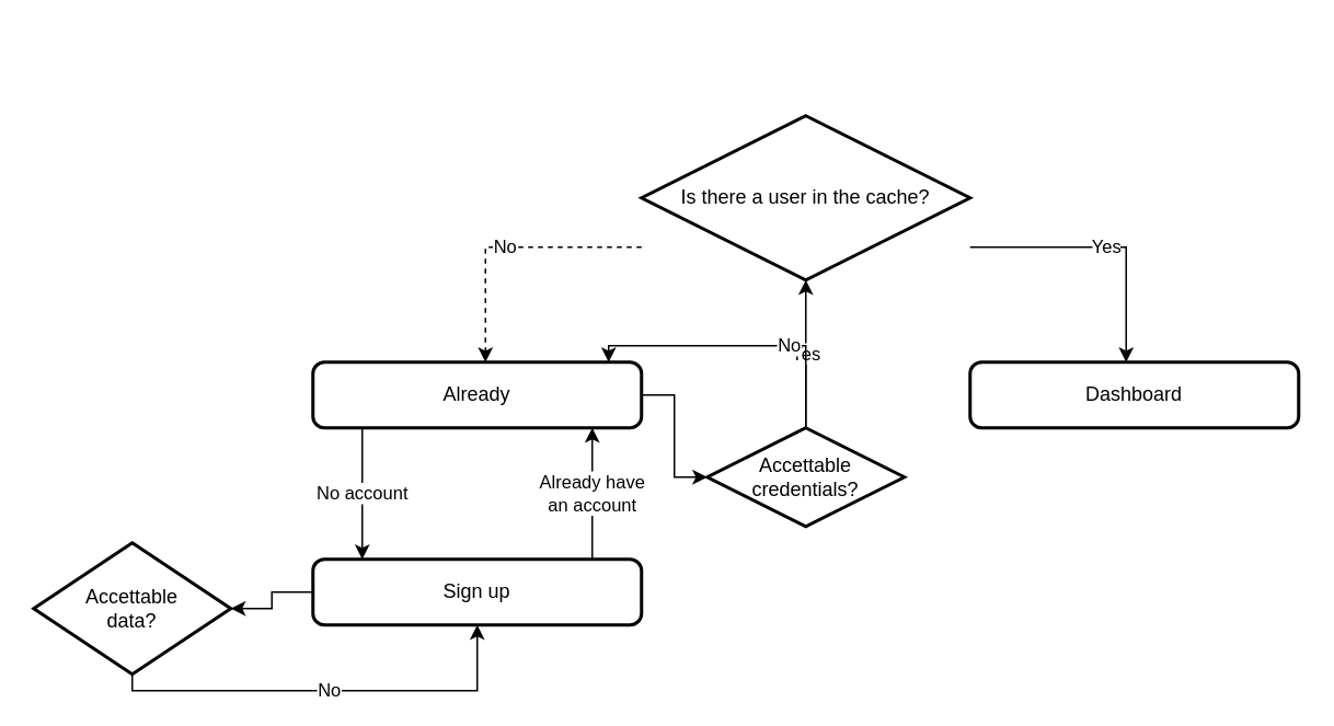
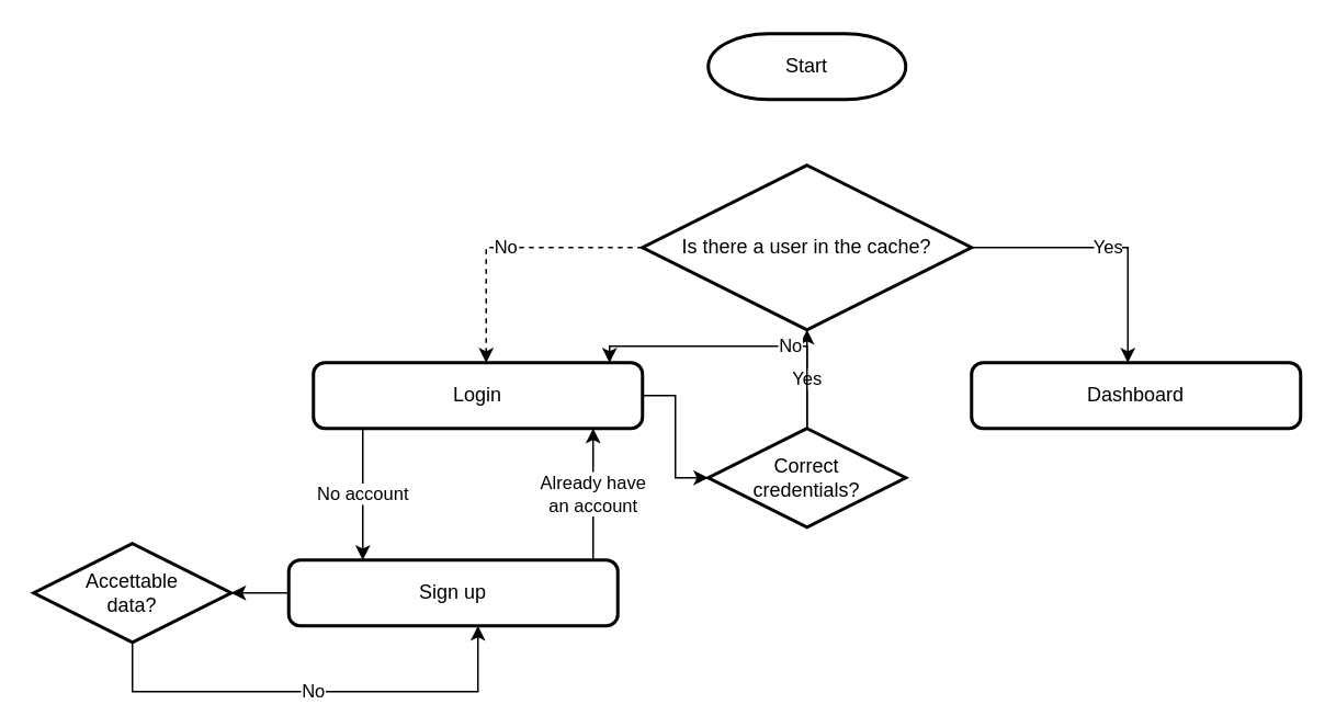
  <mxCell id="0" />
  <mxCell id="1" parent="0" />
+ <mxCell id="2" value="Start" style="strokeWidth=2;html=1;shape=mxgraph.flowchart.terminator;whiteSpace=wrap;" vertex="1" parent="1"><mxGeometry x="430" y="20" width="120" height="40" as="geometry" /></mxCell>
  <mxCell id="3" value="No account" style="edgeStyle=orthogonalEdgeStyle;rounded=0;orthogonalLoop=1;jettySize=auto;html=1;" edge="1" parent="1" source="5" target="12"><mxGeometry relative="1" as="geometry"><Array as="points"><mxPoint x="220" y="320" /><mxPoint x="220" y="320" /></Array></mxGeometry></mxCell>
  <mxCell id="4" style="edgeStyle=orthogonalEdgeStyle;rounded=0;orthogonalLoop=1;jettySize=auto;html=1;" edge="1" parent="1" source="5" target="17"><mxGeometry relative="1" as="geometry" /></mxCell>
- <mxCell id="5" value="Already" style="rounded=1;whiteSpace=wrap;html=1;absoluteArcSize=1;arcSize=14;strokeWidth=2;" vertex="1" parent="1"><mxGeometry x="190" y="220" width="200" height="40" as="geometry" /></mxCell>
+ <mxCell id="5" value="Login" style="rounded=1;whiteSpace=wrap;html=1;absoluteArcSize=1;arcSize=14;strokeWidth=2;" vertex="1" parent="1"><mxGeometry x="190" y="220" width="200" height="40" as="geometry" /></mxCell>
  <mxCell id="6" value="No" style="edgeStyle=orthogonalEdgeStyle;rounded=0;orthogonalLoop=1;jettySize=auto;html=1;dashed=1;" edge="1" parent="1" source="8" target="5"><mxGeometry relative="1" as="geometry"><Array as="points"><mxPoint x="295" y="150" /></Array></mxGeometry></mxCell>
  <mxCell id="7" value="Yes" style="edgeStyle=orthogonalEdgeStyle;rounded=0;orthogonalLoop=1;jettySize=auto;html=1;" edge="1" parent="1" source="8" target="9"><mxGeometry relative="1" as="geometry"><Array as="points"><mxPoint x="685" y="150" /></Array></mxGeometry></mxCell>
- <mxCell id="8" value="Is there a user in the cache?" style="strokeWidth=2;html=1;shape=mxgraph.flowchart.decision;whiteSpace=wrap;" vertex="1" parent="1"><mxGeometry x="390" y="70" width="200" height="100" as="geometry" /></mxCell>
+ <mxCell id="8" value="Is there a user in the cache?" style="strokeWidth=2;html=1;shape=mxgraph.flowchart.decision;whiteSpace=wrap;" vertex="1" parent="1"><mxGeometry x="390" y="100" width="200" height="100" as="geometry" /></mxCell>
  <mxCell id="9" value="Dashboard" style="rounded=1;whiteSpace=wrap;html=1;absoluteArcSize=1;arcSize=14;strokeWidth=2;" vertex="1" parent="1"><mxGeometry x="590" y="220" width="200" height="40" as="geometry" /></mxCell>
  <mxCell id="10" value="Already have&lt;br&gt;an account" style="edgeStyle=orthogonalEdgeStyle;rounded=0;orthogonalLoop=1;jettySize=auto;html=1;" edge="1" parent="1" source="12" target="5"><mxGeometry relative="1" as="geometry"><Array as="points"><mxPoint x="360" y="320" /><mxPoint x="360" y="320" /></Array></mxGeometry></mxCell>
  <mxCell id="11" value="" style="edgeStyle=orthogonalEdgeStyle;rounded=0;orthogonalLoop=1;jettySize=auto;html=1;" edge="1" parent="1" source="12" target="14"><mxGeometry relative="1" as="geometry" /></mxCell>
- <mxCell id="12" value="Sign up" style="rounded=1;whiteSpace=wrap;html=1;absoluteArcSize=1;arcSize=14;strokeWidth=2;" vertex="1" parent="1"><mxGeometry x="190" y="340" width="200" height="40" as="geometry" /></mxCell>
+ <mxCell id="12" value="Sign up" style="rounded=1;whiteSpace=wrap;html=1;absoluteArcSize=1;arcSize=14;strokeWidth=2;" vertex="1" parent="1"><mxGeometry x="175" y="340" width="200" height="40" as="geometry" /></mxCell>
  <mxCell id="13" value="No" style="edgeStyle=orthogonalEdgeStyle;rounded=0;orthogonalLoop=1;jettySize=auto;html=1;" edge="1" parent="1" source="14" target="12"><mxGeometry relative="1" as="geometry"><Array as="points"><mxPoint x="80" y="420" /><mxPoint x="290" y="420" /></Array></mxGeometry></mxCell>
- <mxCell id="14" value="Accettable&lt;br&gt;data?" style="strokeWidth=2;html=1;shape=mxgraph.flowchart.decision;whiteSpace=wrap;" vertex="1" parent="1"><mxGeometry x="20" y="330" width="120" height="80" as="geometry" /></mxCell>
+ <mxCell id="14" value="Accettable&lt;br&gt;data?" style="strokeWidth=2;html=1;shape=mxgraph.flowchart.decision;whiteSpace=wrap;" vertex="1" parent="1"><mxGeometry x="20" y="330" width="120" height="60" as="geometry" /></mxCell>
  <mxCell id="15" value="Yes" style="edgeStyle=orthogonalEdgeStyle;rounded=0;orthogonalLoop=1;jettySize=auto;html=1;" edge="1" parent="1" source="17" target="8"><mxGeometry relative="1" as="geometry" /></mxCell>
  <mxCell id="16" value="No" style="edgeStyle=elbowEdgeStyle;rounded=0;orthogonalLoop=1;jettySize=auto;html=1;exitX=0.5;exitY=1;exitDx=0;exitDy=0;exitPerimeter=0;" edge="1" parent="1" source="17" target="5"><mxGeometry relative="1" as="geometry"><Array as="points"><mxPoint x="370" y="210" /></Array></mxGeometry></mxCell>
- <mxCell id="17" value="Accettable&lt;br&gt;credentials?" style="strokeWidth=2;html=1;shape=mxgraph.flowchart.decision;whiteSpace=wrap;" vertex="1" parent="1"><mxGeometry x="430" y="260" width="120" height="60" as="geometry" /></mxCell>
+ <mxCell id="17" value="Correct&lt;br&gt;credentials?" style="strokeWidth=2;html=1;shape=mxgraph.flowchart.decision;whiteSpace=wrap;" vertex="1" parent="1"><mxGeometry x="430" y="260" width="120" height="60" as="geometry" /></mxCell>
